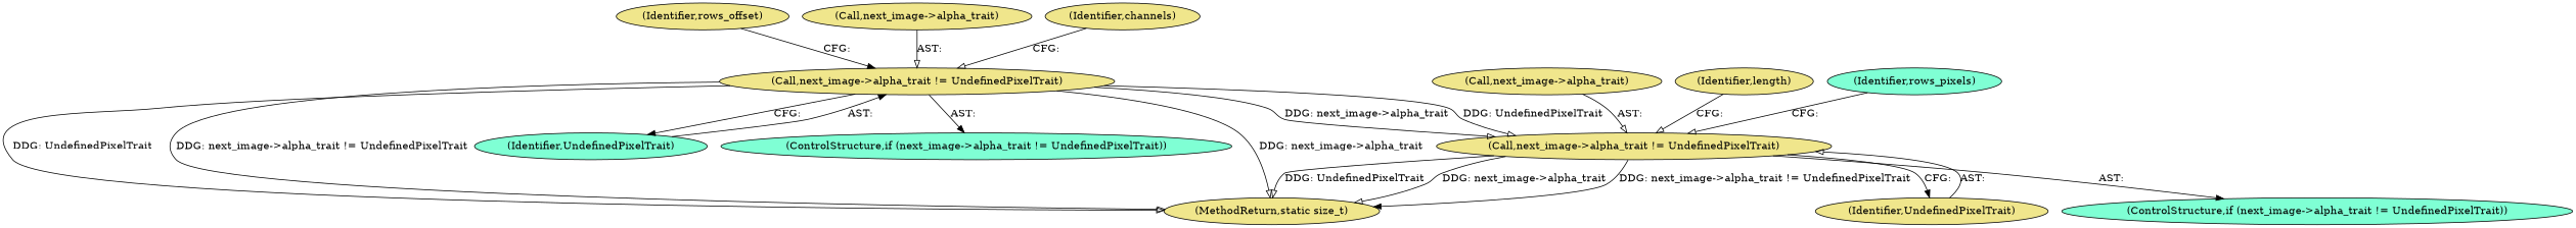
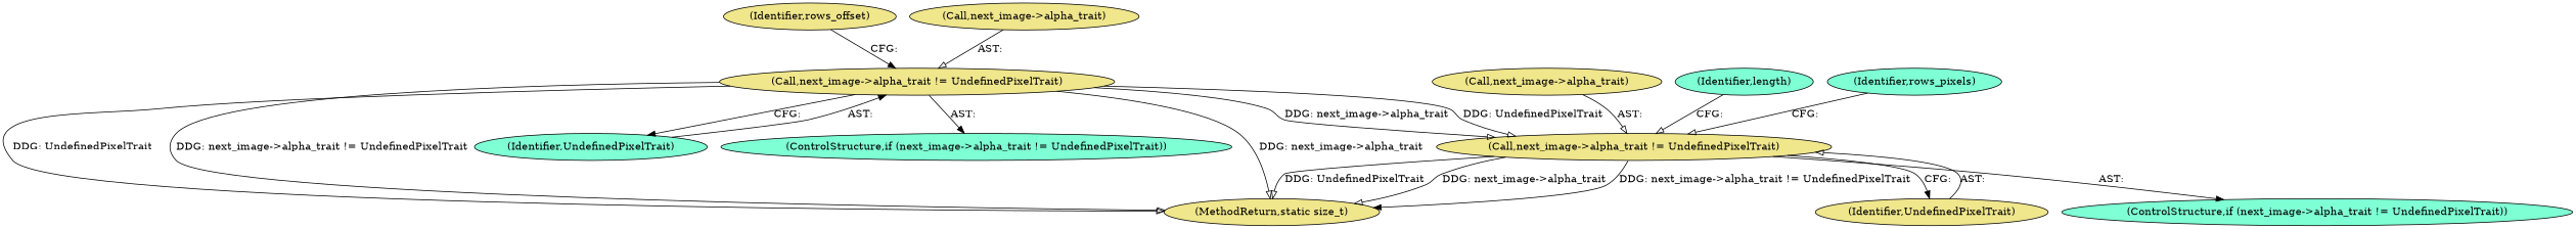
  digraph {
    node [fillcolor=khaki style=filled]
    edge [arrowhead=onormal]
    n1 [label="(Call,next_image->alpha_trait != UndefinedPixelTrait)"]
    n2 [label="(Identifier,UndefinedPixelTrait)"]
    n3 [fillcolor=aquamarine label="(ControlStructure,if (next_image->alpha_trait != UndefinedPixelTrait))"]
    n4 [label="(MethodReturn,static size_t)"]
    n5 [label="(Call,next_image->alpha_trait != UndefinedPixelTrait)"]
    n6 [fillcolor=aquamarine label="(Identifier,UndefinedPixelTrait)"]
    n7 [fillcolor=aquamarine label="(ControlStructure,if (next_image->alpha_trait != UndefinedPixelTrait))"]
    n8 [label="(Identifier,rows_offset)"]
    n9 [label="(Call,next_image->alpha_trait)"]
    n10 [label="(Call,next_image->alpha_trait)"]
-   n11 [label="(Identifier,length)"]
-   n12 [label="(Identifier,channels)"]
+   n11 [fillcolor=aquamarine label="(Identifier,length)"]
    n13 [fillcolor=aquamarine label="(Identifier,rows_pixels)"]
    n1 -> n2 [arrowhead=normal label="CFG: "]
    n1 -> n3 [arrowhead=normal label="AST: "]
    n1 -> n4 [label="DDG: UndefinedPixelTrait"]
    n1 -> n4 [label="DDG: next_image->alpha_trait"]
    n1 -> n4 [arrowhead=normal label="DDG: next_image->alpha_trait != UndefinedPixelTrait"]
    n2 -> n1 [label="AST: "]
    n5 -> n1 [label="DDG: next_image->alpha_trait"]
    n5 -> n1 [label="DDG: UndefinedPixelTrait"]
    n5 -> n4 [label="DDG: next_image->alpha_trait"]
    n5 -> n4 [label="DDG: UndefinedPixelTrait"]
    n5 -> n4 [label="DDG: next_image->alpha_trait != UndefinedPixelTrait"]
    n5 -> n6 [arrowhead=normal label="CFG: "]
    n5 -> n7 [arrowhead=normal label="AST: "]
    n6 -> n5 [arrowhead=normal label="AST: "]
    n8 -> n5 [arrowhead=normal label="CFG: "]
    n9 -> n5 [label="AST: "]
    n10 -> n1 [label="AST: "]
    n11 -> n1 [label="CFG: "]
-   n12 -> n5 [label="CFG: "]
    n13 -> n1 [label="CFG: "]
  }
